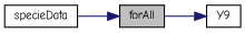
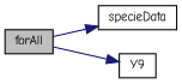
  digraph {
    fontname="Comic Neue"
    rankdir=LR
    node [color=black fontname="Comic Neue" fontsize=10 shape=record]
    edge [color=midnightblue fontname="Comic Neue" fontsize=10 labelfontname=Helvetica labelfontsize=10 style=solid]
    n1 [fillcolor=grey75 fontcolor=black height=0.2 label=forAll style=filled width=0.4]
    n2 [height=0.2 label=specieData width=0.4]
    n3 [height=0.2 label=Y9 width=0.4]
-   n2 -> n1
+   n1 -> n2
    n1 -> n3
  }
